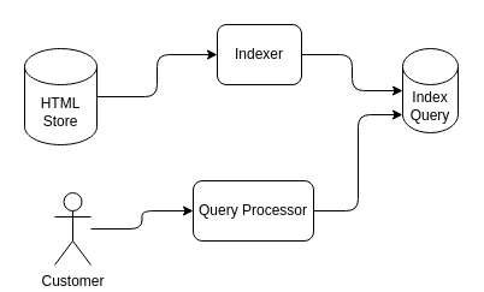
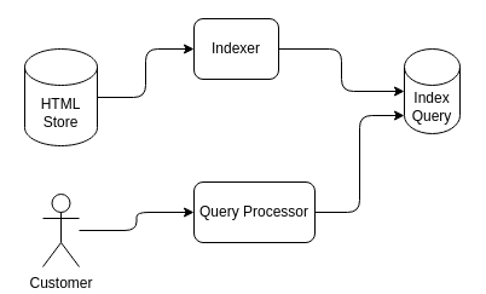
  <mxCell id="0" />
  <mxCell id="1" parent="0" />
  <mxCell id="2" style="edgeStyle=orthogonalEdgeStyle;rounded=1;orthogonalLoop=1;jettySize=auto;html=1;entryX=0;entryY=0.5;entryDx=0;entryDy=0;" edge="1" parent="1" source="3" target="5"><mxGeometry relative="1" as="geometry" /></mxCell>
  <mxCell id="3" value="HTML&lt;br&gt;Store" style="shape=cylinder3;whiteSpace=wrap;html=1;boundedLbl=1;backgroundOutline=1;size=15;" vertex="1" parent="1"><mxGeometry x="20" y="40" width="60" height="80" as="geometry" /></mxCell>
  <mxCell id="4" style="edgeStyle=orthogonalEdgeStyle;rounded=1;orthogonalLoop=1;jettySize=auto;html=1;" edge="1" parent="1" source="5" target="6"><mxGeometry relative="1" as="geometry" /></mxCell>
- <mxCell id="5" value="Indexer" style="rounded=1;whiteSpace=wrap;html=1;" vertex="1" parent="1"><mxGeometry x="180" y="20" width="70" height="50" as="geometry" /></mxCell>
+ <mxCell id="5" value="Indexer" style="rounded=1;whiteSpace=wrap;html=1;" vertex="1" parent="1"><mxGeometry x="160" y="15" width="70" height="50" as="geometry" /></mxCell>
  <mxCell id="6" value="Index&lt;br&gt;Query" style="shape=cylinder3;whiteSpace=wrap;html=1;boundedLbl=1;backgroundOutline=1;size=15;" vertex="1" parent="1"><mxGeometry x="334" y="40" width="46" height="70" as="geometry" /></mxCell>
  <mxCell id="7" style="edgeStyle=orthogonalEdgeStyle;rounded=1;orthogonalLoop=1;jettySize=auto;html=1;" edge="1" parent="1" source="8" target="10"><mxGeometry relative="1" as="geometry" /></mxCell>
- <mxCell id="8" value="Customer" style="shape=umlActor;verticalLabelPosition=bottom;verticalAlign=top;html=1;outlineConnect=0;" vertex="1" parent="1"><mxGeometry x="45" y="160" width="30" height="60" as="geometry" /></mxCell>
+ <mxCell id="8" value="Customer" style="shape=umlActor;verticalLabelPosition=bottom;verticalAlign=top;html=1;outlineConnect=0;" vertex="1" parent="1"><mxGeometry x="35" y="160" width="30" height="60" as="geometry" /></mxCell>
  <mxCell id="9" style="edgeStyle=orthogonalEdgeStyle;rounded=1;orthogonalLoop=1;jettySize=auto;html=1;entryX=0;entryY=1;entryDx=0;entryDy=-15;entryPerimeter=0;" edge="1" parent="1" source="10" target="6"><mxGeometry relative="1" as="geometry" /></mxCell>
  <mxCell id="10" value="Query Processor" style="rounded=1;whiteSpace=wrap;html=1;" vertex="1" parent="1"><mxGeometry x="160" y="150" width="100" height="50" as="geometry" /></mxCell>
